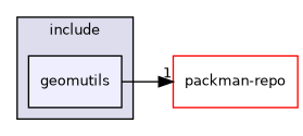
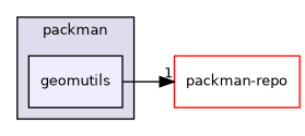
  digraph {
    compound=true
    rankdir=LR
    node [fontname=Helvetica fontsize=10 shape=box style=filled]
    n1 [fillcolor="#eeeeff" label=geomutils pencolor=black]
    n2 [color=red fillcolor=white label="packman-repo"]
    subgraph cluster_1 {
      bgcolor="#ddddee"
      fontname=Helvetica
      fontsize=10
-     label=include
+     label=packman
      pencolor=black
      n1
    }
    n1 -> n2 [headlabel=1 labeldistance=1.5 labelfontname=Helvetica labelfontsize=10]
  }
